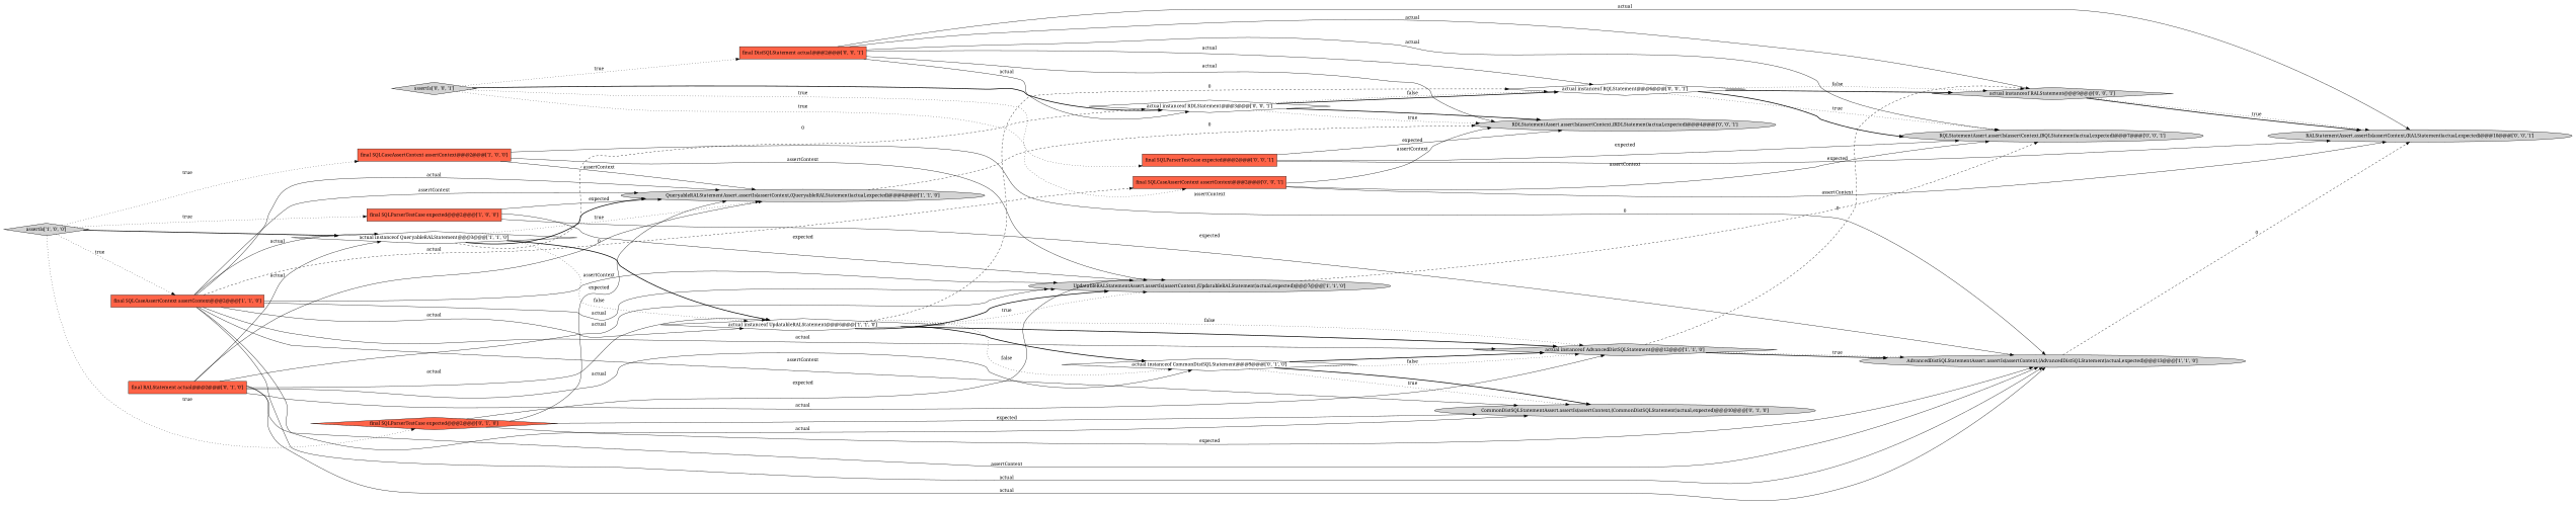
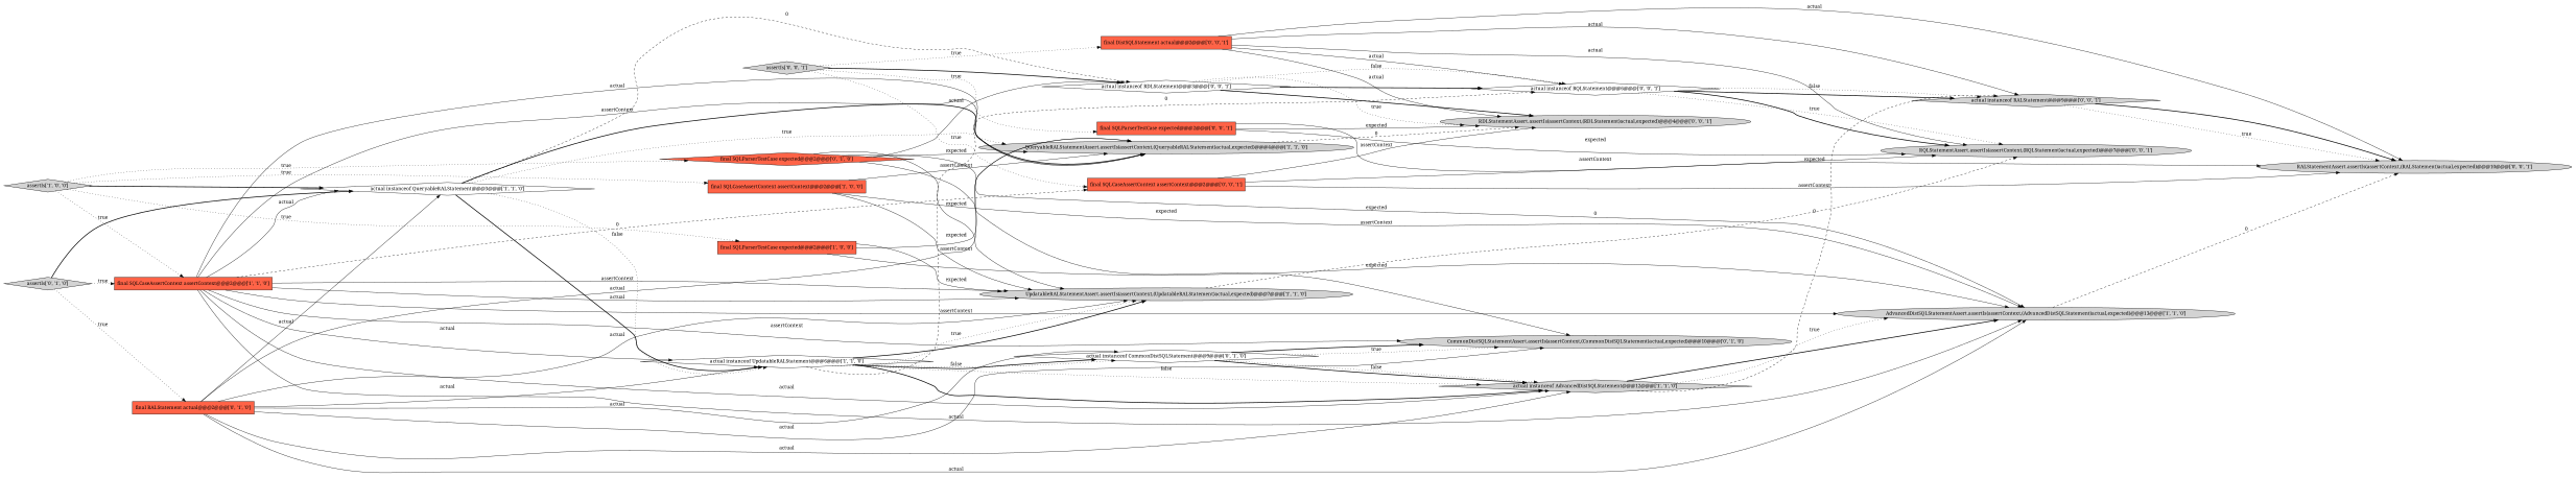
  digraph {
    fontname="Noto Serif"
    rankdir=LR
    node [fillcolor=lightgray fontname="Noto Serif" shape=diamond style=filled]
    edge [fontname="Noto Serif" style=solid]
+   n1 [label="assertIs['0', '1', '0']"]
    n2 [fillcolor=white label="actual instanceof QueryableRALStatement@@@3@@@['1', '1', '0']"]
    n3 [fillcolor=tomato label="final SQLCaseAssertContext assertContext@@@2@@@['1', '1', '0']" shape=box]
    n4 [fillcolor=tomato label="final RALStatement actual@@@2@@@['0', '1', '0']" shape=box]
    n5 [fillcolor=white label="actual instanceof RDLStatement@@@3@@@['0', '0', '1']"]
    n6 [label="QueryableRALStatementAssert.assertIs(assertContext,(QueryableRALStatement)actual,expected)@@@4@@@['1', '1', '0']" shape=ellipse]
    n7 [fillcolor=white label="actual instanceof UpdatableRALStatement@@@6@@@['1', '1', '0']"]
    n8 [label="CommonDistSQLStatementAssert.assertIs(assertContext,(CommonDistSQLStatement)actual,expected)@@@10@@@['0', '1', '0']" shape=ellipse]
    n9 [label="actual instanceof AdvancedDistSQLStatement@@@12@@@['1', '1', '0']"]
    n10 [fillcolor=tomato label="final SQLCaseAssertContext assertContext@@@2@@@['0', '0', '1']" shape=box]
    n11 [label="AdvancedDistSQLStatementAssert.assertIs(assertContext,(AdvancedDistSQLStatement)actual,expected)@@@13@@@['1', '1', '0']" shape=ellipse]
    n12 [label="UpdatableRALStatementAssert.assertIs(assertContext,(UpdatableRALStatement)actual,expected)@@@7@@@['1', '1', '0']" shape=ellipse]
    n13 [fillcolor=white label="actual instanceof CommonDistSQLStatement@@@9@@@['0', '1', '0']"]
    n14 [fillcolor=tomato label="final SQLParserTestCase expected@@@2@@@['0', '1', '0']"]
    n15 [label="assertIs['1', '0', '0']"]
    n16 [fillcolor=tomato label="final SQLParserTestCase expected@@@2@@@['1', '0', '0']" shape=box]
    n17 [fillcolor=tomato label="final SQLCaseAssertContext assertContext@@@2@@@['1', '0', '0']" shape=box]
    n18 [label="actual instanceof RALStatement@@@9@@@['0', '0', '1']"]
    n19 [label="RDLStatementAssert.assertIs(assertContext,(RDLStatement)actual,expected)@@@4@@@['0', '0', '1']" shape=ellipse]
    n20 [label="RALStatementAssert.assertIs(assertContext,(RALStatement)actual,expected)@@@10@@@['0', '0', '1']" shape=ellipse]
    n21 [label="RQLStatementAssert.assertIs(assertContext,(RQLStatement)actual,expected)@@@7@@@['0', '0', '1']" shape=ellipse]
    n22 [label="assertIs['0', '0', '1']"]
    n23 [fillcolor=tomato label="final DistSQLStatement actual@@@2@@@['0', '0', '1']" shape=box]
    n24 [fillcolor=tomato label="final SQLParserTestCase expected@@@2@@@['0', '0', '1']" shape=box]
    n25 [fillcolor=white label="actual instanceof RQLStatement@@@6@@@['0', '0', '1']"]
+   n1 -> n2 [style=bold]
+   n1 -> n3 [label=true style=dotted]
+   n1 -> n4 [label=true style=dotted]
    n2 -> n5 [label=0 style=dashed]
    n2 -> n6 [label=true style=dotted]
    n2 -> n6 [style=bold]
    n2 -> n7 [label=false style=dotted]
    n2 -> n7 [style=bold]
    n3 -> n2 [label=actual]
    n3 -> n6 [label=assertContext]
    n3 -> n6 [label=actual]
    n3 -> n7 [label=actual]
    n3 -> n8 [label=assertContext]
    n3 -> n9 [label=actual]
    n3 -> n10 [label=0 style=dashed]
    n3 -> n11 [label=assertContext]
    n3 -> n11 [label=actual]
    n3 -> n12 [label=assertContext]
    n3 -> n12 [label=actual]
    n4 -> n2 [label=actual]
    n4 -> n6 [label=actual]
    n4 -> n7 [label=actual]
    n4 -> n8 [label=actual]
    n4 -> n9 [label=actual]
    n4 -> n11 [label=actual]
    n4 -> n12 [label=actual]
    n4 -> n13 [label=actual]
    n5 -> n19 [style=bold]
    n5 -> n19 [label=true style=dotted]
    n5 -> n25 [label=false style=dotted]
    n5 -> n25 [style=bold]
    n6 -> n19 [label=0 style=dashed]
    n7 -> n9 [style=bold]
    n7 -> n9 [label=false style=dotted]
    n7 -> n12 [label=true style=dotted]
    n7 -> n12 [style=bold]
    n7 -> n13 [label=false style=dotted]
    n7 -> n13 [style=bold]
    n7 -> n25 [label=0 style=dashed]
    n9 -> n11 [style=bold]
    n9 -> n11 [label=true style=dotted]
    n9 -> n18 [label=0 style=dashed]
    n10 -> n19 [label=assertContext]
    n10 -> n20 [label=assertContext]
    n10 -> n21 [label=assertContext]
    n11 -> n20 [label=0 style=dashed]
    n12 -> n21 [label=0 style=dashed]
    n13 -> n8 [label=true style=dotted]
    n13 -> n8 [style=bold]
    n13 -> n9 [label=false style=dotted]
    n13 -> n9 [style=bold]
    n14 -> n6 [label=expected]
    n14 -> n8 [label=expected]
    n14 -> n11 [label=expected]
    n14 -> n12 [label=expected]
    n15 -> n2 [style=bold]
    n15 -> n3 [label=true style=dotted]
    n15 -> n14 [label=true style=dotted]
    n15 -> n16 [label=true style=dotted]
    n15 -> n17 [label=true style=dotted]
    n16 -> n6 [label=expected]
    n16 -> n11 [label=expected]
    n16 -> n12 [label=expected]
    n17 -> n6 [label=assertContext]
    n17 -> n11 [label=assertContext]
    n17 -> n12 [label=assertContext]
    n18 -> n20 [style=bold]
    n18 -> n20 [label=true style=dotted]
    n22 -> n5 [style=bold]
    n22 -> n10 [label=true style=dotted]
    n22 -> n23 [label=true style=dotted]
    n22 -> n24 [label=true style=dotted]
-   n23 -> n5 [label=actual]
+   n14 -> n5 [label=actual]
    n23 -> n18 [label=actual]
    n23 -> n19 [label=actual]
    n23 -> n20 [label=actual]
    n23 -> n21 [label=actual]
    n23 -> n25 [label=actual]
    n24 -> n19 [label=expected]
    n24 -> n20 [label=expected]
    n24 -> n21 [label=expected]
    n25 -> n18 [style=bold]
    n25 -> n18 [label=false style=dotted]
    n25 -> n21 [style=bold]
    n25 -> n21 [label=true style=dotted]
  }
